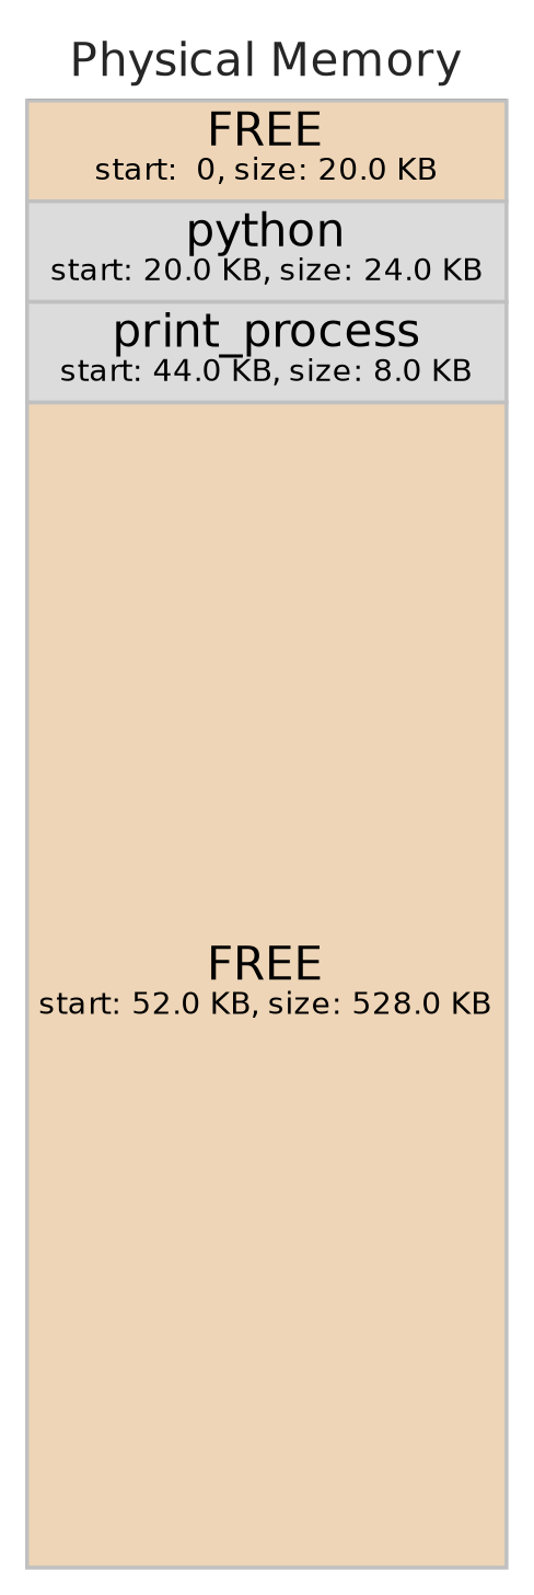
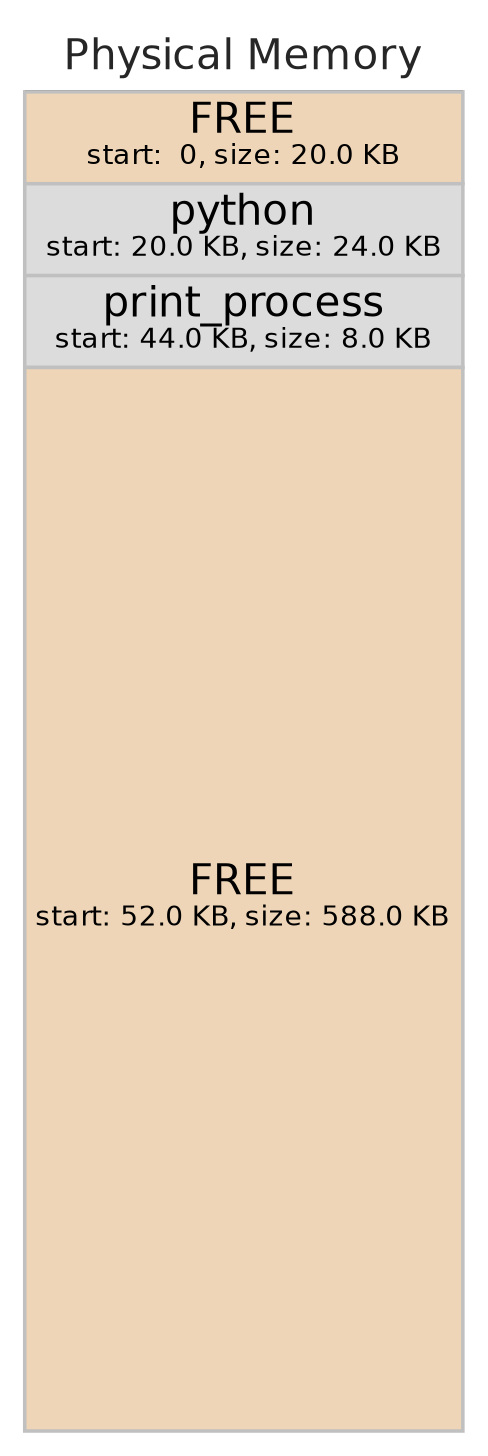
  digraph {
    fontname=x
    rankdir=RL
    ranksep=1.0
-   n1 [fontname=Helvetica fontsize=10 height=0.2 label=<<table border="0.1" cellborder="1" cellspacing="0"><TR><TD sides="b"><font face="helvetica" color="grey15" point-size="12">Physical Memory</font></TD></TR><tr><td align="text" color="grey" bgcolor="bisque2" height="10.24" width="60" port="FREE"><font point-size="12">FREE</font><br></br><font point-size="8">start:  0, size: 20.0 KB</font></td></tr><tr><td align="text" color="grey" bgcolor="gainsboro" height="12.288" width="60" port="python"><font point-size="12">python</font><br></br><font point-size="8">start: 20.0 KB, size: 24.0 KB</font></td></tr><tr><td align="text" color="grey" bgcolor="gainsboro" height="4.096" width="60" port="print_process"><font point-size="12">print_process</font><br></br><font point-size="8">start: 44.0 KB, size: 8.0 KB</font></td></tr><tr><td align="text" color="grey" bgcolor="bisque2" height="301.056" width="60" port="FREE"><font point-size="12">FREE</font><br></br><font point-size="8">start: 52.0 KB, size: 528.0 KB</font></td></tr></table>> margin="0.04 0.04" shape=none width=0.4]
+   n1 [fontname=Helvetica fontsize=10 height=0.2 label=<<table border="0.1" cellborder="1" cellspacing="0"><TR><TD sides="b"><font face="helvetica" color="grey15" point-size="12">Physical Memory</font></TD></TR><tr><td align="text" color="grey" bgcolor="bisque2" height="10.24" width="60" port="FREE"><font point-size="12">FREE</font><br></br><font point-size="8">start:  0, size: 20.0 KB</font></td></tr><tr><td align="text" color="grey" bgcolor="gainsboro" height="12.288" width="60" port="python"><font point-size="12">python</font><br></br><font point-size="8">start: 20.0 KB, size: 24.0 KB</font></td></tr><tr><td align="text" color="grey" bgcolor="gainsboro" height="4.096" width="60" port="print_process"><font point-size="12">print_process</font><br></br><font point-size="8">start: 44.0 KB, size: 8.0 KB</font></td></tr><tr><td align="text" color="grey" bgcolor="bisque2" height="301.056" width="60" port="FREE"><font point-size="12">FREE</font><br></br><font point-size="8">start: 52.0 KB, size: 588.0 KB</font></td></tr></table>> margin="0.04 0.04" shape=none width=0.4]
    subgraph sub_1 {
      rank=sink
      n1
    }
  }
